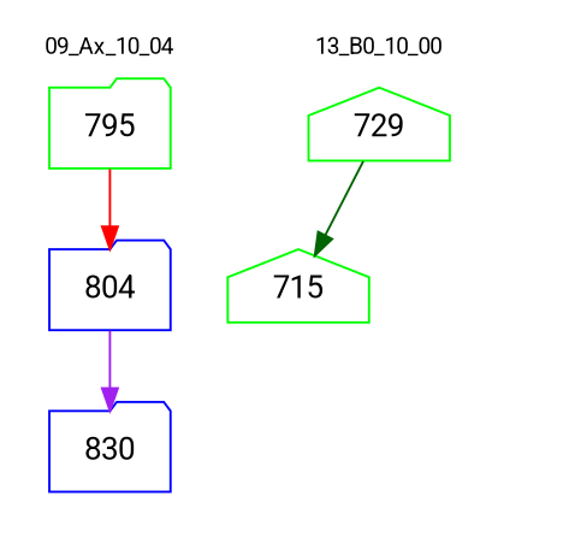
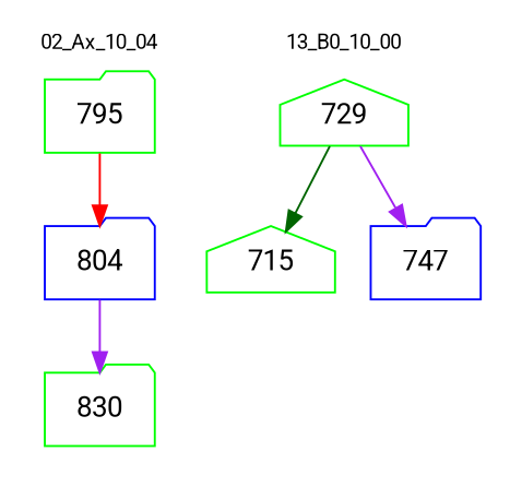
  digraph {
    fontname=Roboto
    node [color=blue fontname=Roboto shape=folder]
    edge [color=purple fontname=Roboto]
    n1 [label=804]
    n2 [color=green label=795]
-   n3 [label=830]
+   n3 [color=green label=830]
    n4 [color=green label=729 shape=house]
    n5 [color=green label=715 shape=house]
+   n6 [label=747]
    subgraph cluster_1 {
      color=white
      fontsize=10
-     label="09_Ax_10_04"
+     label="02_Ax_10_04"
      n1
      n2
      n3
    }
    subgraph cluster_2 {
      color=white
      fontsize=10
      label="13_B0_10_00"
      n4
      n5
+     n6
    }
    n1 -> n3
    n2 -> n1 [color=red]
    n4 -> n5 [color=darkgreen]
+   n4 -> n6
  }
